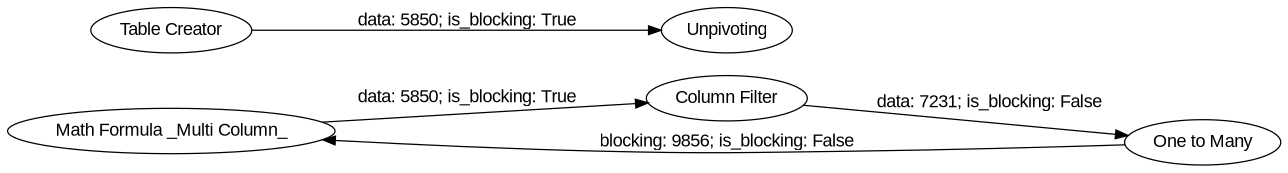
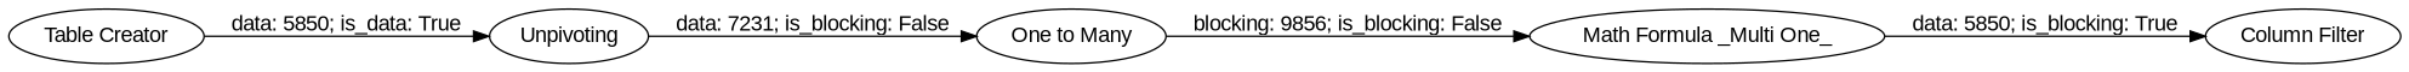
  digraph {
    fontname="Liberation Sans"
    rankdir=LR
    node [fontname="Liberation Sans"]
    edge [fontname="Liberation Sans"]
-   n1 [label="Math Formula _Multi Column_"]
+   n1 [label="Math Formula _Multi One_"]
    n2 [label="Column Filter"]
    n3 [label=Unpivoting]
    n4 [label="One to Many"]
    n5 [label="Table Creator"]
    n1 -> n2 [label="data: 5850; is_blocking: True"]
-   n2 -> n4 [label="data: 7231; is_blocking: False"]
+   n3 -> n4 [label="data: 7231; is_blocking: False"]
    n4 -> n1 [label="blocking: 9856; is_blocking: False"]
-   n5 -> n3 [label="data: 5850; is_blocking: True"]
+   n5 -> n3 [label="data: 5850; is_data: True"]
  }
